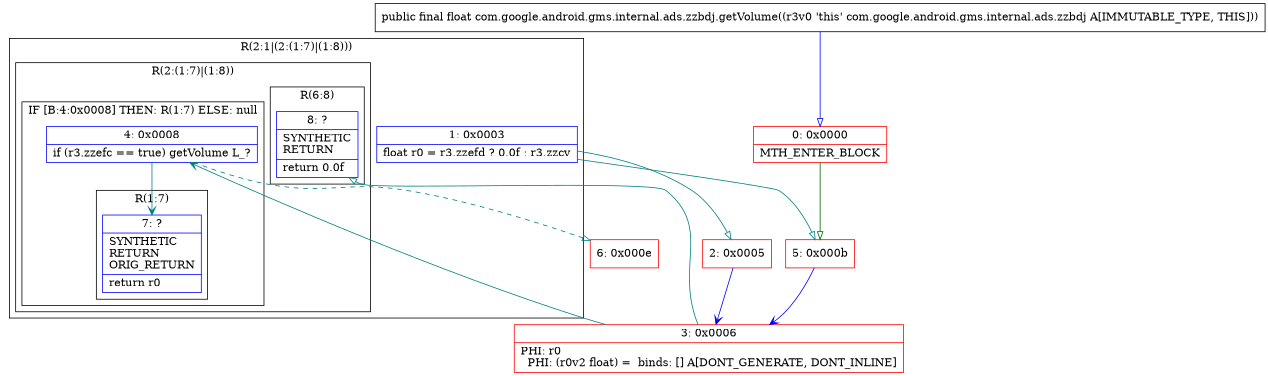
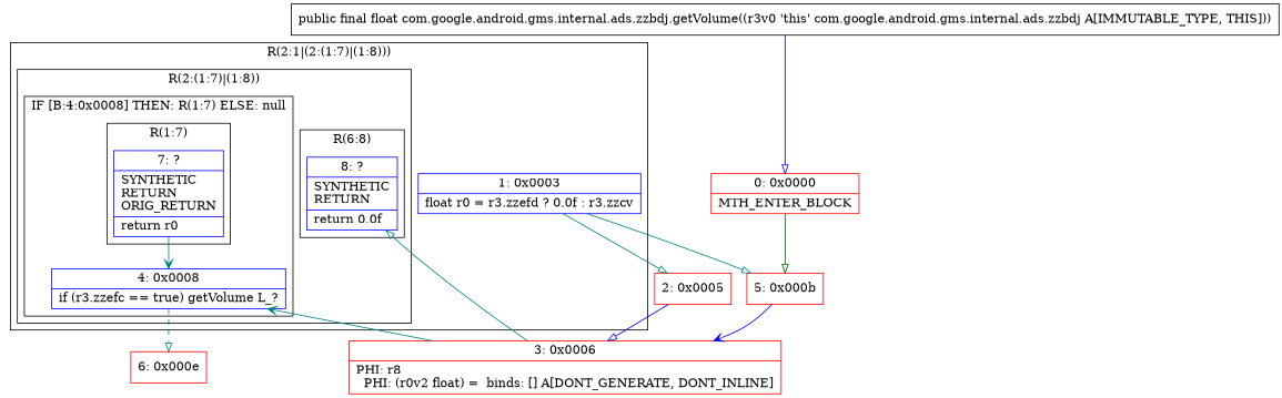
  digraph {
    node [color=red shape=record]
    edge [arrowhead=onormal color=teal]
    n1 [color=blue label="{7\:\ ?|SYNTHETIC\lRETURN\lORIG_RETURN\l|return r0\l}"]
    n2 [color=blue label="{4\:\ 0x0008|if (r3.zzefc == true) getVolume L_?\l}"]
    n3 [color=blue label="{8\:\ ?|SYNTHETIC\lRETURN\l|return 0.0f\l}"]
    n4 [color=blue label="{1\:\ 0x0003|float r0 = r3.zzefd ? 0.0f : r3.zzcv\l}"]
    n5 [label="{6\:\ 0x000e}"]
    n6 [label="{2\:\ 0x0005}"]
    n7 [label="{5\:\ 0x000b}"]
-   n8 [label="{3\:\ 0x0006|PHI: r0 \l  PHI: (r0v2 float) =  binds: [] A[DONT_GENERATE, DONT_INLINE]\l}"]
+   n8 [label="{3\:\ 0x0006|PHI: r8 \l  PHI: (r0v2 float) =  binds: [] A[DONT_GENERATE, DONT_INLINE]\l}"]
    n9 [label="{0\:\ 0x0000|MTH_ENTER_BLOCK\l}"]
    n10 [label="{public final float com.google.android.gms.internal.ads.zzbdj.getVolume((r3v0 'this' com.google.android.gms.internal.ads.zzbdj A[IMMUTABLE_TYPE, THIS])) }" color=""]
    subgraph cluster_1 {
      label="R(2:1|(2:(1:7)|(1:8)))"
      n4
      subgraph cluster_2 {
        label="R(2:(1:7)|(1:8))"
        subgraph cluster_3 {
          label="IF [B:4:0x0008] THEN: R(1:7) ELSE: null"
          n2
          subgraph cluster_4 {
            label="R(1:7)"
            n1
          }
        }
        subgraph cluster_5 {
          label="R(6:8)"
          n3
        }
      }
    }
-   n2 -> n1 [arrowhead=vee]
+   n1 -> n2 [arrowhead=vee]
    n2 -> n5 [style=dashed]
    n4 -> n6
    n4 -> n7
-   n6 -> n8 [arrowhead=vee color=blue]
+   n6 -> n8 [color=blue]
    n7 -> n8 [arrowhead=vee color=blue]
    n8 -> n2 [arrowhead=vee]
    n8 -> n3
    n9 -> n7 [color=darkgreen]
    n10 -> n9 [color=blue]
  }
